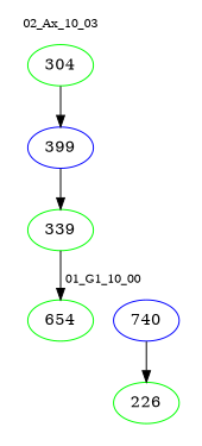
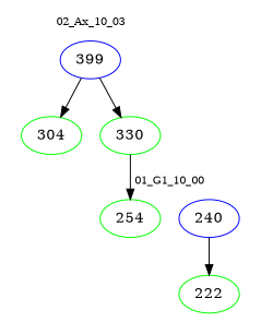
  digraph {
    node [color=green]
    edge [color=black]
    n1 [color=blue label=399]
    n2 [label=304]
-   n3 [label=339]
-   n4 [color=blue label=740]
-   n5 [label=226]
-   n6 [label=654]
+   n3 [label=330]
+   n4 [color=blue label=240]
+   n5 [label=222]
+   n6 [label=254]
    subgraph cluster_1 {
      color=white
      fontsize=10
      label="02_Ax_10_03"
      n1
      n2
      n3
    }
    subgraph cluster_2 {
      color=white
      fontsize=10
      label="01_G1_10_00"
      n4
      n5
      n6
    }
-   n2 -> n1
+   n1 -> n2
    n1 -> n3
    n3 -> n6
    n4 -> n5
  }
